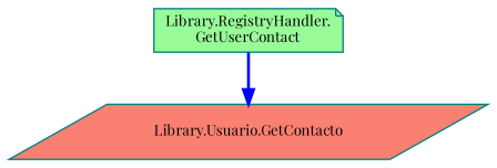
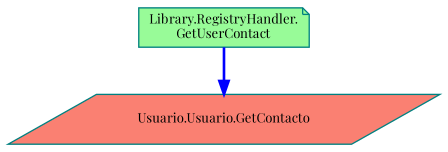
  digraph {
    rankdir=TB
    fontname="Playfair Display"
    node [color=teal fontname="Playfair Display" fontsize=10 style=filled]
    n1 [fillcolor=palegreen fontcolor=black height=0.2 label="Library.RegistryHandler.\lGetUserContact" shape=note width=0.4]
-   n2 [fillcolor=salmon height=0.2 label="Library.Usuario.GetContacto" shape=parallelogram width=0.4]
+   n2 [fillcolor=salmon height=0.2 label="Usuario.Usuario.GetContacto" shape=parallelogram width=0.4]
    n1 -> n2 [color=blue fontname="Playfair Display" fontsize=10 labelfontname=Helvetica labelfontsize=10 style=bold]
  }
